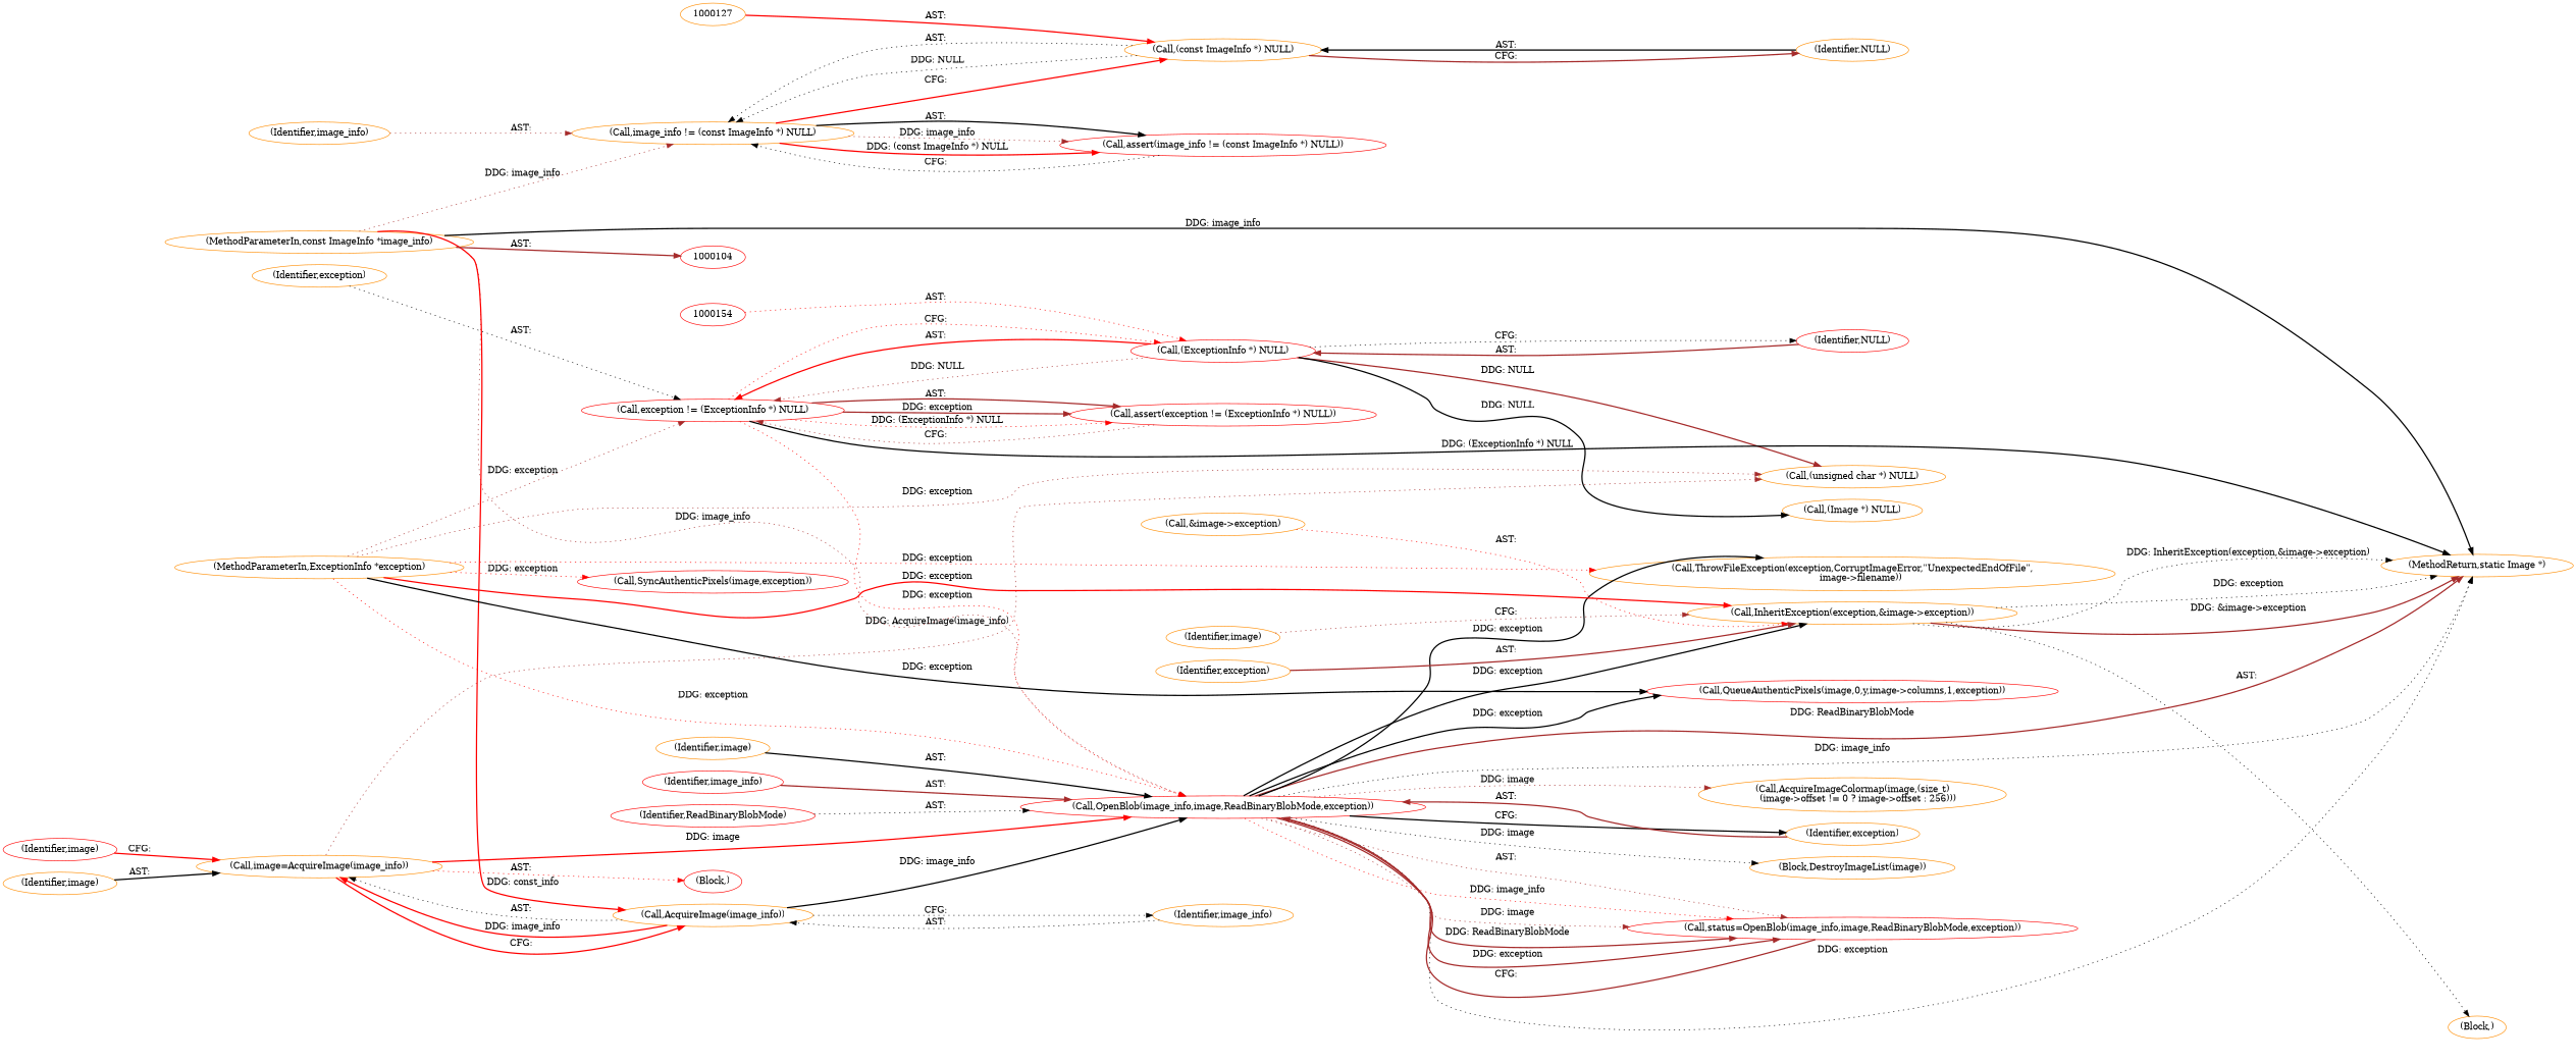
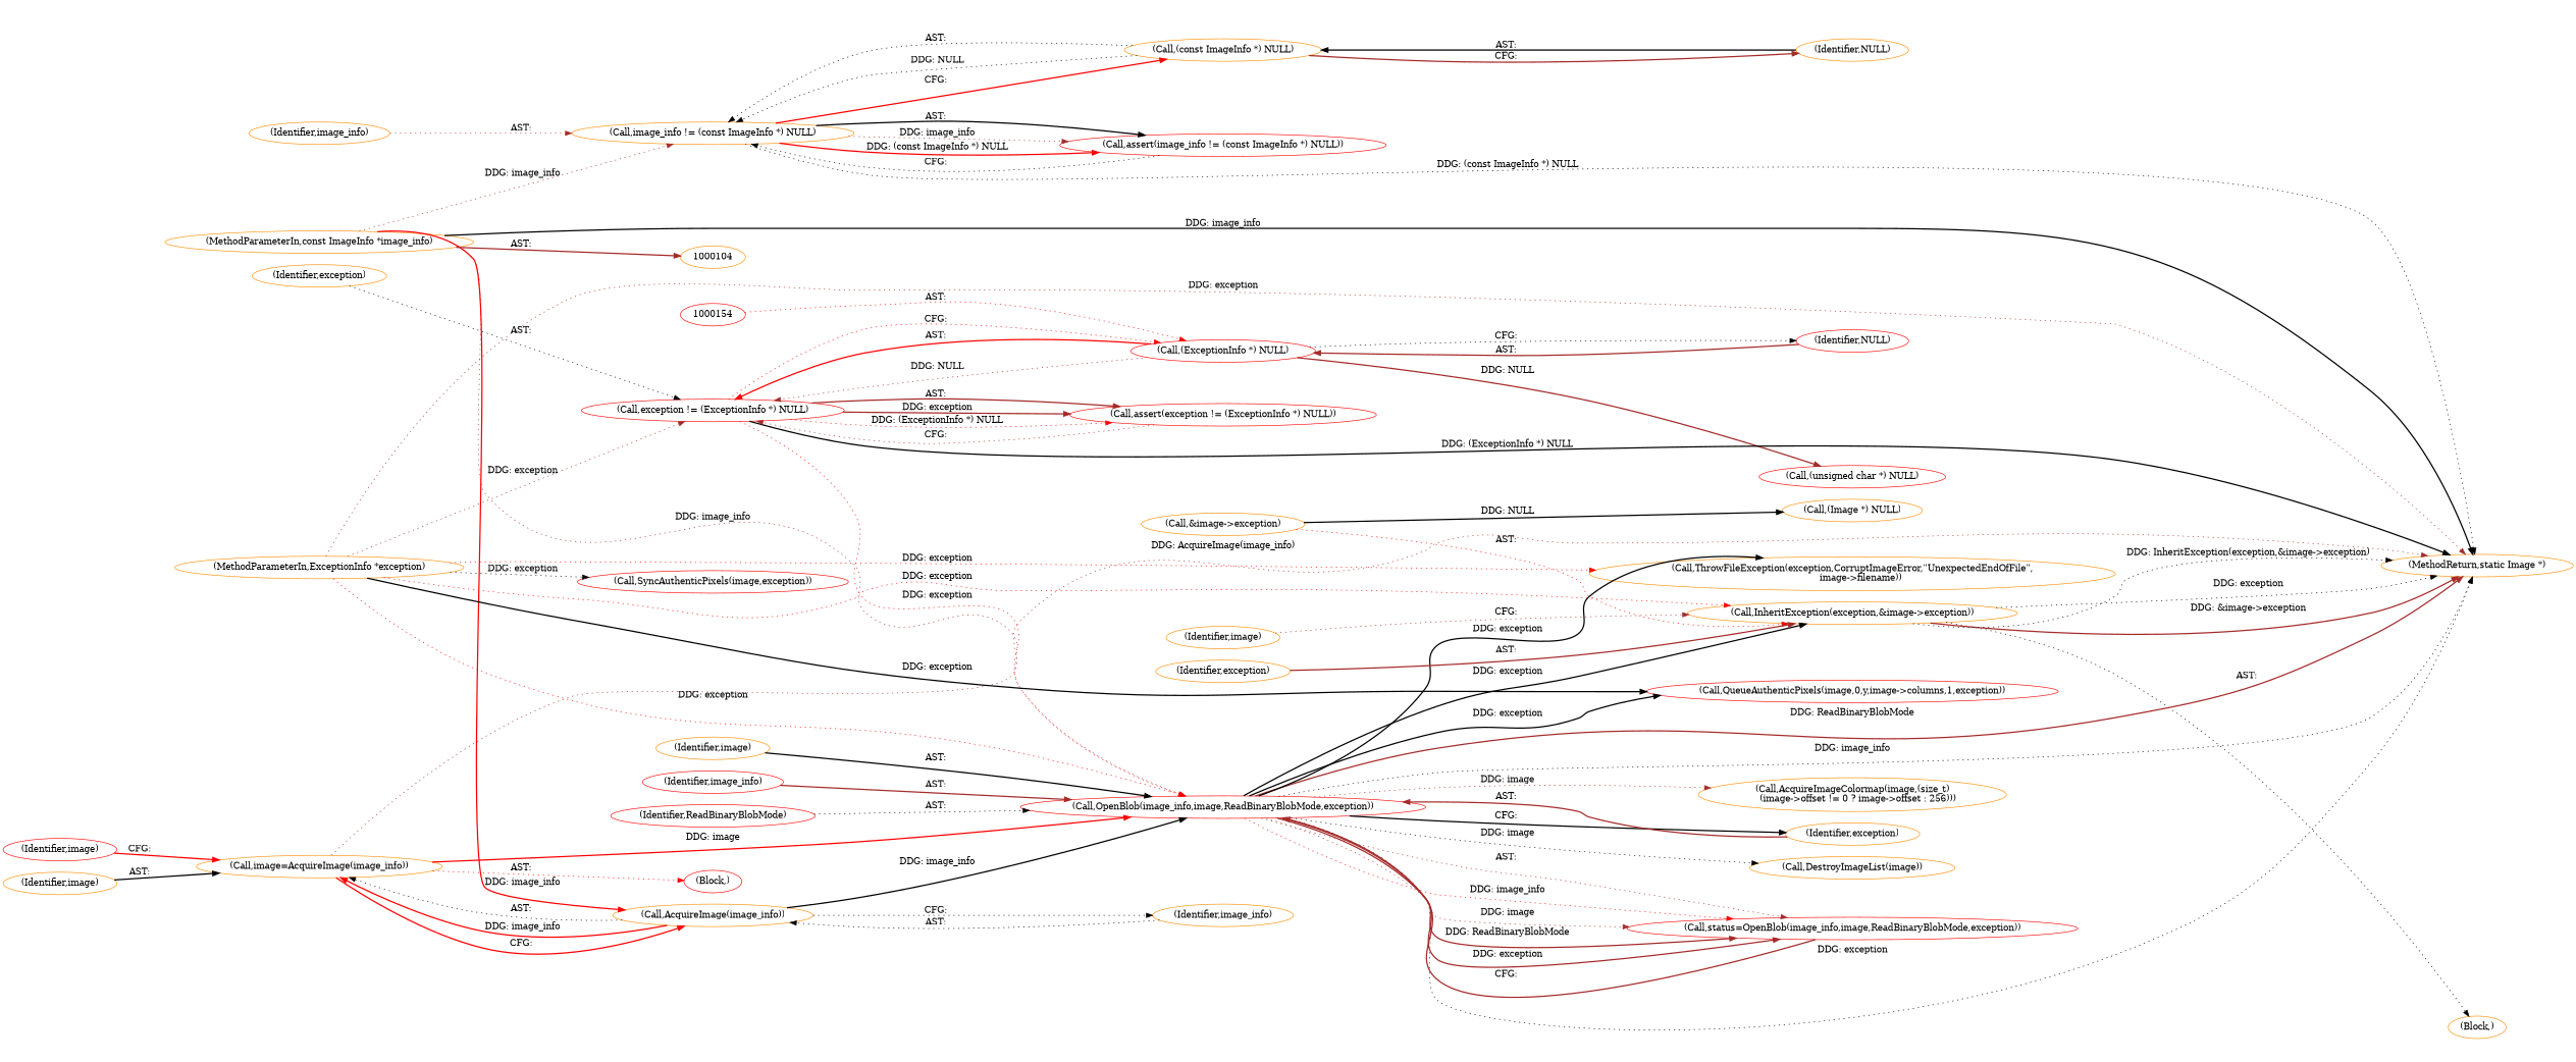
  digraph {
    rankdir=LR
    node [color=darkorange]
    edge [color=black style=dotted]
    n1 [label="(Call,InheritException(exception,&image->exception))"]
    n2 [label="(Block,)"]
    n3 [label="(MethodReturn,static Image *)"]
    n4 [label="(Call,&image->exception)"]
    n5 [color=red label="(Call,OpenBlob(image_info,image,ReadBinaryBlobMode,exception))"]
    n6 [color=red label="(Call,QueueAuthenticPixels(image,0,y,image->columns,1,exception))"]
    n7 [label="(Call,ThrowFileException(exception,CorruptImageError,\"UnexpectedEndOfFile\",\n      image->filename))"]
    n8 [label="(Call,AcquireImageColormap(image,(size_t)\n    (image->offset != 0 ? image->offset : 256)))"]
    n9 [label="(Identifier,exception)"]
-   n10 [label="(Block,DestroyImageList(image))"]
+   n10 [label="(Call,DestroyImageList(image))"]
    n11 [color=red label="(Call,status=OpenBlob(image_info,image,ReadBinaryBlobMode,exception))"]
    n12 [label="(Call,AcquireImage(image_info))"]
    n13 [label="(Call,image=AcquireImage(image_info))"]
    n14 [label="(Identifier,image_info)"]
    n15 [color=red label="(Block,)"]
    n16 [label="(Call,image_info != (const ImageInfo *) NULL)"]
    n17 [label="(Call,(const ImageInfo *) NULL)"]
    n18 [color=red label="(Call,assert(image_info != (const ImageInfo *) NULL))"]
    n19 [label="(Identifier,NULL)"]
    n20 [label="(MethodParameterIn,const ImageInfo *image_info)"]
-   1000104 [color=red]
+   1000104
    n22 [color=red label="(Call,(ExceptionInfo *) NULL)"]
    n23 [color=red label="(Call,exception != (ExceptionInfo *) NULL)"]
-   n24 [label="(Call,(unsigned char *) NULL)"]
+   n24 [color=red label="(Call,(unsigned char *) NULL)"]
    n25 [label="(Call,(Image *) NULL)"]
    n26 [color=red label="(Identifier,NULL)"]
    n27 [color=red label="(Call,assert(exception != (ExceptionInfo *) NULL))"]
    n28 [label="(MethodParameterIn,ExceptionInfo *exception)"]
    n29 [color=red label="(Call,SyncAuthenticPixels(image,exception))"]
    n30 [label="(Identifier,exception)"]
    n31 [color=red label="(Identifier,image_info)"]
    n32 [label="(Identifier,image_info)"]
    n33 [color=red label="(Identifier,image)"]
    n34 [label="(Identifier,image)"]
    n35 [color=red label="(Identifier,ReadBinaryBlobMode)"]
    n36 [label="(Identifier,exception)"]
    n37 [label="(Identifier,image)"]
    n38 [label="(Identifier,image)"]
-   1000127
    1000154 [color=red]
    n1 -> n2 [label="AST: "]
    n1 -> n3 [label="DDG: exception"]
    n1 -> n3 [color=brown label="DDG: &image->exception" style=bold]
    n1 -> n3 [label="DDG: InheritException(exception,&image->exception)"]
    n4 -> n1 [color=red label="AST: "]
    n5 -> n1 [label="DDG: exception" style=bold]
    n5 -> n3 [color=brown label="DDG: ReadBinaryBlobMode" style=bold]
    n5 -> n3 [label="DDG: exception"]
    n5 -> n3 [label="DDG: image_info"]
    n5 -> n6 [label="DDG: exception" style=bold]
    n5 -> n7 [label="DDG: exception" style=bold]
    n5 -> n8 [color=brown label="DDG: image"]
    n5 -> n9 [label="CFG: " style=bold]
    n5 -> n10 [label="DDG: image"]
    n5 -> n11 [color=brown label="AST: "]
    n5 -> n11 [color=red label="DDG: image_info"]
    n5 -> n11 [color=brown label="DDG: image"]
    n5 -> n11 [color=brown label="DDG: ReadBinaryBlobMode" style=bold]
    n5 -> n11 [color=brown label="DDG: exception" style=bold]
    n9 -> n5 [color=brown label="AST: " style=bold]
    n11 -> n5 [color=brown label="CFG: " style=bold]
    n12 -> n5 [label="DDG: image_info" style=bold]
    n12 -> n13 [label="AST: "]
    n12 -> n13 [color=red label="DDG: image_info" style=bold]
    n12 -> n14 [label="CFG: "]
-   n13 -> n24 [color=brown label="DDG: AcquireImage(image_info)"]
+   n13 -> n3 [color=brown label="DDG: AcquireImage(image_info)"]
    n13 -> n5 [color=red label="DDG: image" style=bold]
    n13 -> n12 [color=red label="CFG: " style=bold]
    n13 -> n15 [color=red label="AST: "]
    n14 -> n12 [label="AST: "]
+   n16 -> n3 [label="DDG: (const ImageInfo *) NULL"]
    n16 -> n17 [color=red label="CFG: " style=bold]
    n16 -> n18 [label="AST: " style=bold]
    n16 -> n18 [color=brown label="DDG: image_info"]
    n16 -> n18 [color=red label="DDG: (const ImageInfo *) NULL" style=bold]
    n17 -> n16 [label="AST: "]
    n17 -> n16 [label="DDG: NULL"]
    n17 -> n19 [color=brown label="CFG: " style=bold]
    n18 -> n16 [label="CFG: "]
    n19 -> n17 [label="AST: " style=bold]
    n20 -> n3 [label="DDG: image_info" style=bold]
    n20 -> n5 [color=brown label="DDG: image_info"]
-   n20 -> n12 [color=red label="DDG: const_info" style=bold]
+   n20 -> n12 [color=red label="DDG: image_info" style=bold]
    n20 -> n16 [color=brown label="DDG: image_info"]
    n20 -> 1000104 [color=brown label="AST: " style=bold]
    n22 -> n23 [color=red label="AST: " style=bold]
    n22 -> n23 [color=brown label="DDG: NULL"]
    n22 -> n24 [color=brown label="DDG: NULL" style=bold]
-   n22 -> n25 [label="DDG: NULL" style=bold]
+   n4 -> n25 [label="DDG: NULL" style=bold]
    n22 -> n26 [label="CFG: "]
    n23 -> n3 [label="DDG: (ExceptionInfo *) NULL" style=bold]
    n23 -> n5 [color=red label="DDG: exception"]
    n23 -> n22 [color=red label="CFG: "]
    n23 -> n27 [color=brown label="AST: " style=bold]
    n23 -> n27 [color=brown label="DDG: exception" style=bold]
    n23 -> n27 [color=red label="DDG: (ExceptionInfo *) NULL"]
    n26 -> n22 [color=brown label="AST: " style=bold]
    n27 -> n23 [color=brown label="CFG: "]
-   n28 -> n1 [color=red label="DDG: exception" style=bold]
-   n28 -> n24 [color=brown label="DDG: exception"]
+   n28 -> n1 [color=red label="DDG: exception"]
+   n28 -> n3 [color=brown label="DDG: exception"]
    n28 -> n5 [color=red label="DDG: exception"]
    n28 -> n6 [label="DDG: exception" style=bold]
    n28 -> n7 [color=red label="DDG: exception"]
    n28 -> n23 [color=brown label="DDG: exception"]
-   n28 -> n29 [color=red label="DDG: exception"]
+   n28 -> n29 [label="DDG: exception"]
    n30 -> n1 [color=brown label="AST: " style=bold]
    n31 -> n5 [color=brown label="AST: " style=bold]
    n32 -> n16 [color=brown label="AST: "]
    n33 -> n13 [color=red label="CFG: " style=bold]
    n34 -> n13 [label="AST: " style=bold]
    n35 -> n5 [label="AST: "]
    n36 -> n23 [label="AST: "]
    n37 -> n5 [label="AST: " style=bold]
    n38 -> n1 [color=brown label="CFG: "]
-   1000127 -> n17 [color=red label="AST: " style=bold]
    1000154 -> n22 [color=red label="AST: "]
  }
